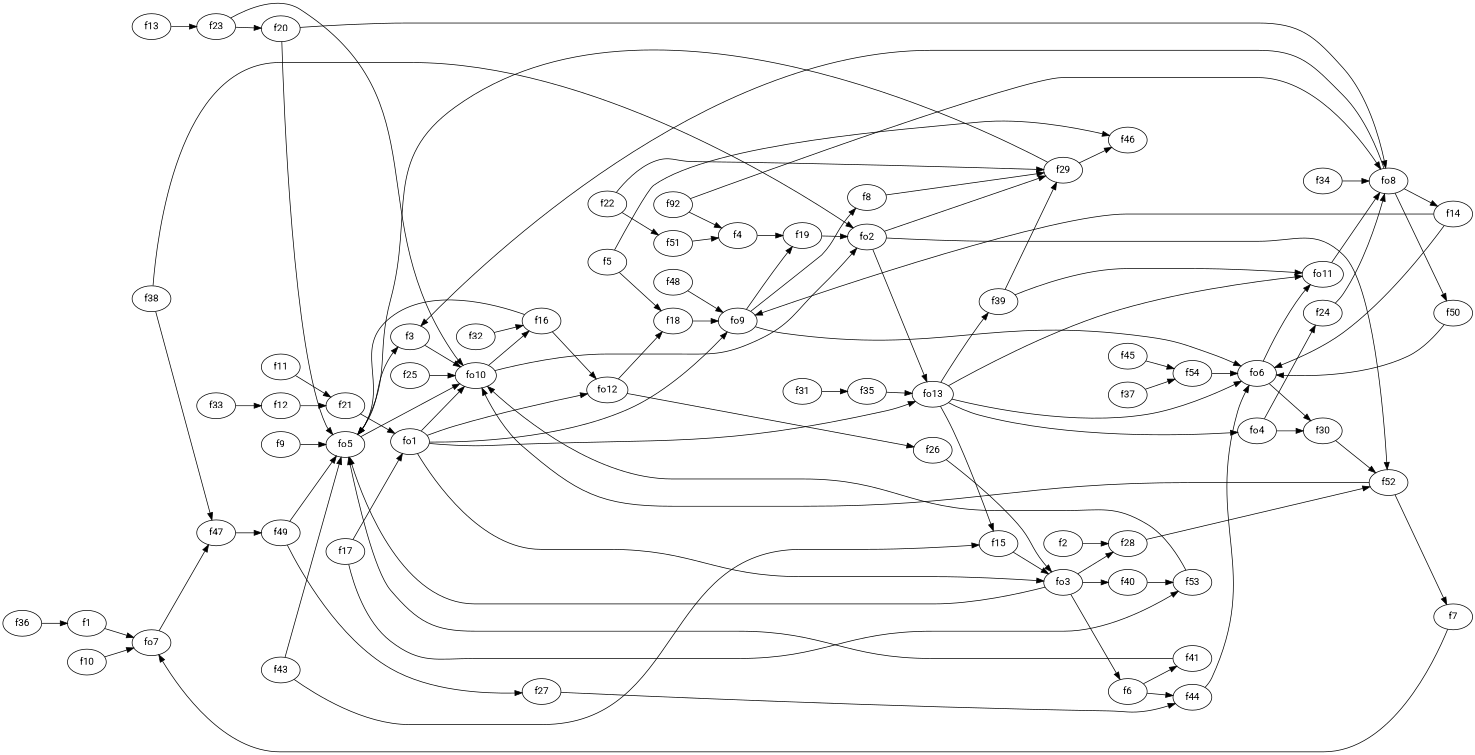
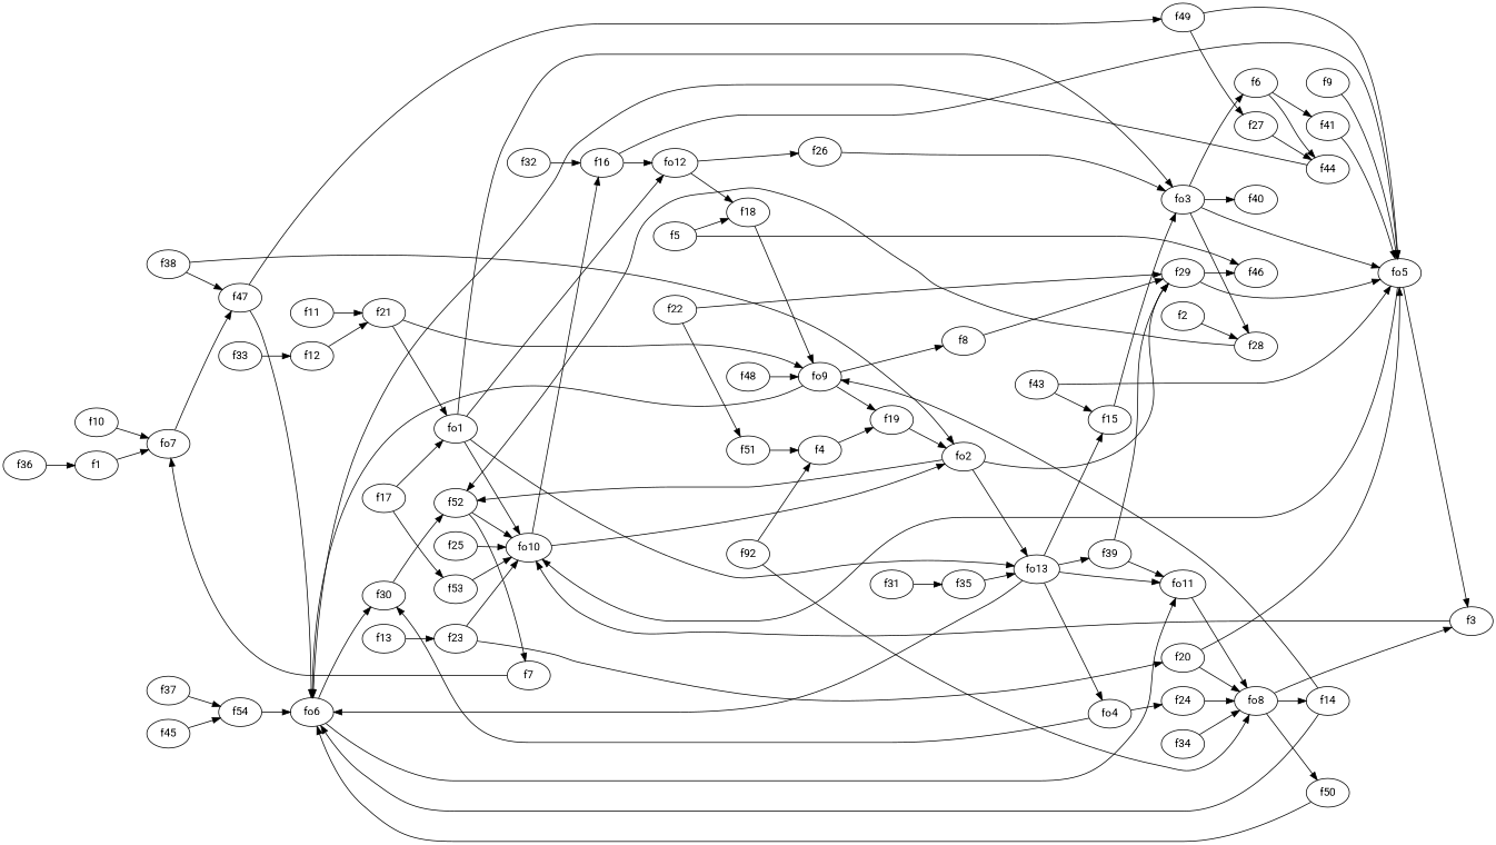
  strict digraph {
    fontname=Roboto
    rankdir=LR
    node [fontname=Roboto]
    edge [fontname=Roboto weight=2]
    f1
    fo7
    f47
    f2
    f28
    f52
    f3
    fo10
    f16
    fo2
    f4
    f19
    f5
    f18
    f46
    fo9
    f6
    f41
    f44
    fo5
    fo6
    f7
    f8
    f29
    f9
    f10
    f11
    f21
    fo1
    f12
    f13
    f23
    f20
    f14
    f30
    fo11
    f15
    fo3
    f40
    fo12
    f26
    f17
    f53
    fo13
    fo8
    f50
    f22
    f51
    f24
    f25
    f27
    f31
    f35
    f32
    f33
    f34
    f39
    fo4
    f36
    f37
    f54
    f38
    f49
    n64 [label=f92]
    f43
    f45
    f48
    f1 -> fo7
    fo7 -> f47
+   f47 -> fo6
    f47 -> f49
    f2 -> f28
    f28 -> f52
    f52 -> fo10
    f52 -> f7
    f3 -> fo10
    fo10 -> f16
    fo10 -> fo2
    f16 -> fo5
    f16 -> fo12
    fo2 -> f52
    fo2 -> f29
    fo2 -> fo13
    f4 -> f19
    f19 -> fo2
    f5 -> f18
    f5 -> f46
    f18 -> fo9
    fo9 -> f19
    fo9 -> fo6
    fo9 -> f8
    f6 -> f41
    f6 -> f44
    f41 -> fo5
    f44 -> fo6
    fo5 -> f3
    fo5 -> fo10
    fo6 -> f30
    fo6 -> fo11
    f7 -> fo7
    f8 -> f29
    f29 -> f46
    f29 -> fo5
    f9 -> fo5
    f10 -> fo7
    f11 -> f21
    f21 -> fo1
    fo1 -> fo10
-   fo1 -> fo9
+   f21 -> fo9
    fo1 -> fo3
    fo1 -> fo12
    fo1 -> fo13
    f12 -> f21
    f13 -> f23
    f23 -> fo10
    f23 -> f20
    f20 -> fo5
    f20 -> fo8
    f14 -> fo9
    f14 -> fo6
    f30 -> f52
    fo11 -> fo8
    f15 -> fo3
    fo3 -> f28
    fo3 -> f6
    fo3 -> fo5
    fo3 -> f40
-   f40 -> f53
    fo12 -> f18
    fo12 -> f26
    f26 -> fo3
    f17 -> fo1
    f17 -> f53
    f53 -> fo10
    fo13 -> fo6
    fo13 -> fo11
    fo13 -> f15
    fo13 -> f39
    fo13 -> fo4
    fo8 -> f3
    fo8 -> f14
    fo8 -> f50
    f50 -> fo6
    f22 -> f29
    f22 -> f51
    f51 -> f4
    f24 -> fo8
    f25 -> fo10
    f27 -> f44
    f31 -> f35
    f35 -> fo13
    f32 -> f16
    f33 -> f12
    f34 -> fo8
    f39 -> f29
    f39 -> fo11
    fo4 -> f30
    fo4 -> f24
    f36 -> f1
    f37 -> f54
    f54 -> fo6
    f38 -> f47
    f38 -> fo2
    f49 -> fo5
    f49 -> f27
    n64 -> f4
    n64 -> fo8
    f43 -> fo5
    f43 -> f15
    f45 -> f54
    f48 -> fo9
  }
